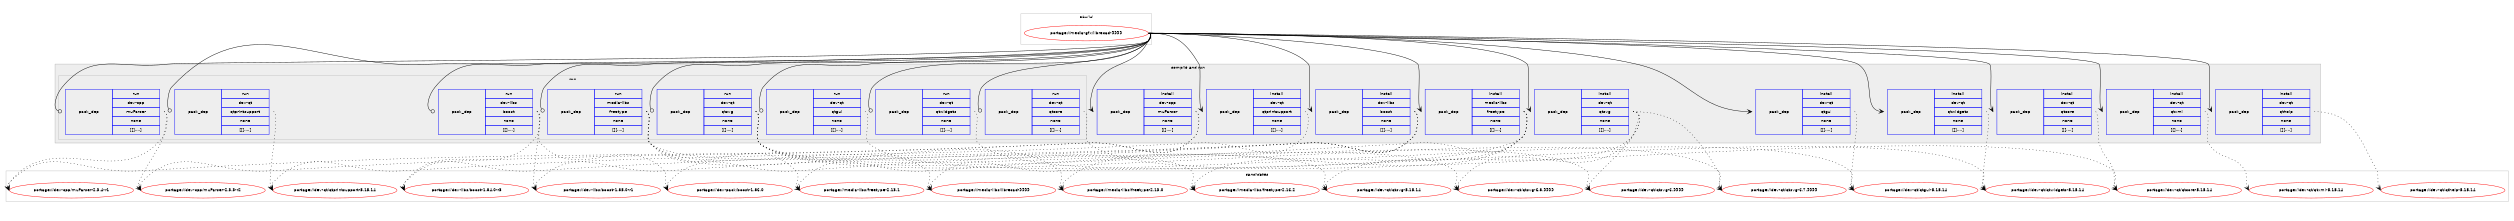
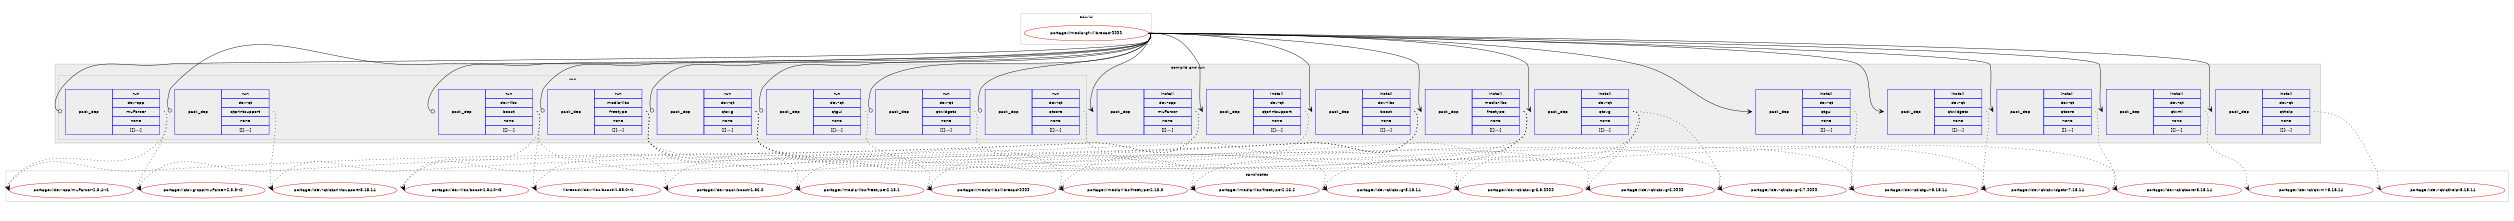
  digraph {
    compound=true
    concentrate=true
    fontname=Helvetica
    fontsize=10
    newrank=true
    rankdir=TB
    ranksep=1.5
    node [color=red fontname=Helvetica fontsize=10]
    edge [arrowhead=vee headport=w style=dotted tailport=e weight=100]
    n1 [label="portage://media-gfx/librecad-9999" width=4]
    n2 [color=blue label=<<TABLE BORDER="0" CELLBORDER="1" CELLSPACING="0" CELLPADDING="4" WIDTH="220"><TR><TD ROWSPAN="6" CELLPADDING="30">pack_dep</TD></TR><TR><TD WIDTH="110">install</TD></TR><TR><TD>dev-cpp</TD></TR><TR><TD>muParser</TD></TR><TR><TD>none</TD></TR><TR><TD>[[],,,,]</TD></TR></TABLE>> shape=none]
    n3 [color=blue label=<<TABLE BORDER="0" CELLBORDER="1" CELLSPACING="0" CELLPADDING="4" WIDTH="220"><TR><TD ROWSPAN="6" CELLPADDING="30">pack_dep</TD></TR><TR><TD WIDTH="110">install</TD></TR><TR><TD>dev-libs</TD></TR><TR><TD>boost</TD></TR><TR><TD>none</TD></TR><TR><TD>[[],,,,]</TD></TR></TABLE>> shape=none]
    n4 [color=blue label=<<TABLE BORDER="0" CELLBORDER="1" CELLSPACING="0" CELLPADDING="4" WIDTH="220"><TR><TD ROWSPAN="6" CELLPADDING="30">pack_dep</TD></TR><TR><TD WIDTH="110">install</TD></TR><TR><TD>dev-qt</TD></TR><TR><TD>qtcore</TD></TR><TR><TD>none</TD></TR><TR><TD>[[],,,,]</TD></TR></TABLE>> shape=none]
    n5 [color=blue label=<<TABLE BORDER="0" CELLBORDER="1" CELLSPACING="0" CELLPADDING="4" WIDTH="220"><TR><TD ROWSPAN="6" CELLPADDING="30">pack_dep</TD></TR><TR><TD WIDTH="110">install</TD></TR><TR><TD>dev-qt</TD></TR><TR><TD>qtgui</TD></TR><TR><TD>none</TD></TR><TR><TD>[[],,,,]</TD></TR></TABLE>> shape=none]
    n6 [color=blue label=<<TABLE BORDER="0" CELLBORDER="1" CELLSPACING="0" CELLPADDING="4" WIDTH="220"><TR><TD ROWSPAN="6" CELLPADDING="30">pack_dep</TD></TR><TR><TD WIDTH="110">install</TD></TR><TR><TD>dev-qt</TD></TR><TR><TD>qthelp</TD></TR><TR><TD>none</TD></TR><TR><TD>[[],,,,]</TD></TR></TABLE>> shape=none]
    n7 [color=blue label=<<TABLE BORDER="0" CELLBORDER="1" CELLSPACING="0" CELLPADDING="4" WIDTH="220"><TR><TD ROWSPAN="6" CELLPADDING="30">pack_dep</TD></TR><TR><TD WIDTH="110">install</TD></TR><TR><TD>dev-qt</TD></TR><TR><TD>qtprintsupport</TD></TR><TR><TD>none</TD></TR><TR><TD>[[],,,,]</TD></TR></TABLE>> shape=none]
    n8 [color=blue label=<<TABLE BORDER="0" CELLBORDER="1" CELLSPACING="0" CELLPADDING="4" WIDTH="220"><TR><TD ROWSPAN="6" CELLPADDING="30">pack_dep</TD></TR><TR><TD WIDTH="110">install</TD></TR><TR><TD>dev-qt</TD></TR><TR><TD>qtsvg</TD></TR><TR><TD>none</TD></TR><TR><TD>[[],,,,]</TD></TR></TABLE>> shape=none]
    n9 [color=blue label=<<TABLE BORDER="0" CELLBORDER="1" CELLSPACING="0" CELLPADDING="4" WIDTH="220"><TR><TD ROWSPAN="6" CELLPADDING="30">pack_dep</TD></TR><TR><TD WIDTH="110">install</TD></TR><TR><TD>dev-qt</TD></TR><TR><TD>qtwidgets</TD></TR><TR><TD>none</TD></TR><TR><TD>[[],,,,]</TD></TR></TABLE>> shape=none]
    n10 [color=blue label=<<TABLE BORDER="0" CELLBORDER="1" CELLSPACING="0" CELLPADDING="4" WIDTH="220"><TR><TD ROWSPAN="6" CELLPADDING="30">pack_dep</TD></TR><TR><TD WIDTH="110">install</TD></TR><TR><TD>dev-qt</TD></TR><TR><TD>qtxml</TD></TR><TR><TD>none</TD></TR><TR><TD>[[],,,,]</TD></TR></TABLE>> shape=none]
    n11 [color=blue label=<<TABLE BORDER="0" CELLBORDER="1" CELLSPACING="0" CELLPADDING="4" WIDTH="220"><TR><TD ROWSPAN="6" CELLPADDING="30">pack_dep</TD></TR><TR><TD WIDTH="110">install</TD></TR><TR><TD>media-libs</TD></TR><TR><TD>freetype</TD></TR><TR><TD>none</TD></TR><TR><TD>[[],,,,]</TD></TR></TABLE>> shape=none]
    n12 [color=blue label=<<TABLE BORDER="0" CELLBORDER="1" CELLSPACING="0" CELLPADDING="4" WIDTH="220"><TR><TD ROWSPAN="6" CELLPADDING="30">pack_dep</TD></TR><TR><TD WIDTH="110">run</TD></TR><TR><TD>dev-cpp</TD></TR><TR><TD>muParser</TD></TR><TR><TD>none</TD></TR><TR><TD>[[],,,,]</TD></TR></TABLE>> shape=none]
    n13 [color=blue label=<<TABLE BORDER="0" CELLBORDER="1" CELLSPACING="0" CELLPADDING="4" WIDTH="220"><TR><TD ROWSPAN="6" CELLPADDING="30">pack_dep</TD></TR><TR><TD WIDTH="110">run</TD></TR><TR><TD>dev-libs</TD></TR><TR><TD>boost</TD></TR><TR><TD>none</TD></TR><TR><TD>[[],,,,]</TD></TR></TABLE>> shape=none]
    n14 [color=blue label=<<TABLE BORDER="0" CELLBORDER="1" CELLSPACING="0" CELLPADDING="4" WIDTH="220"><TR><TD ROWSPAN="6" CELLPADDING="30">pack_dep</TD></TR><TR><TD WIDTH="110">run</TD></TR><TR><TD>dev-qt</TD></TR><TR><TD>qtcore</TD></TR><TR><TD>none</TD></TR><TR><TD>[[],,,,]</TD></TR></TABLE>> shape=none]
    n15 [color=blue label=<<TABLE BORDER="0" CELLBORDER="1" CELLSPACING="0" CELLPADDING="4" WIDTH="220"><TR><TD ROWSPAN="6" CELLPADDING="30">pack_dep</TD></TR><TR><TD WIDTH="110">run</TD></TR><TR><TD>dev-qt</TD></TR><TR><TD>qtgui</TD></TR><TR><TD>none</TD></TR><TR><TD>[[],,,,]</TD></TR></TABLE>> shape=none]
    n16 [color=blue label=<<TABLE BORDER="0" CELLBORDER="1" CELLSPACING="0" CELLPADDING="4" WIDTH="220"><TR><TD ROWSPAN="6" CELLPADDING="30">pack_dep</TD></TR><TR><TD WIDTH="110">run</TD></TR><TR><TD>dev-qt</TD></TR><TR><TD>qtprintsupport</TD></TR><TR><TD>none</TD></TR><TR><TD>[[],,,,]</TD></TR></TABLE>> shape=none]
    n17 [color=blue label=<<TABLE BORDER="0" CELLBORDER="1" CELLSPACING="0" CELLPADDING="4" WIDTH="220"><TR><TD ROWSPAN="6" CELLPADDING="30">pack_dep</TD></TR><TR><TD WIDTH="110">run</TD></TR><TR><TD>dev-qt</TD></TR><TR><TD>qtsvg</TD></TR><TR><TD>none</TD></TR><TR><TD>[[],,,,]</TD></TR></TABLE>> shape=none]
    n18 [color=blue label=<<TABLE BORDER="0" CELLBORDER="1" CELLSPACING="0" CELLPADDING="4" WIDTH="220"><TR><TD ROWSPAN="6" CELLPADDING="30">pack_dep</TD></TR><TR><TD WIDTH="110">run</TD></TR><TR><TD>dev-qt</TD></TR><TR><TD>qtwidgets</TD></TR><TR><TD>none</TD></TR><TR><TD>[[],,,,]</TD></TR></TABLE>> shape=none]
    n19 [color=blue label=<<TABLE BORDER="0" CELLBORDER="1" CELLSPACING="0" CELLPADDING="4" WIDTH="220"><TR><TD ROWSPAN="6" CELLPADDING="30">pack_dep</TD></TR><TR><TD WIDTH="110">run</TD></TR><TR><TD>media-libs</TD></TR><TR><TD>freetype</TD></TR><TR><TD>none</TD></TR><TR><TD>[[],,,,]</TD></TR></TABLE>> shape=none]
    n20 [label="portage://dev-pack/boost-1.86.0" width=4]
-   n21 [label="portage://dev-libs/boost-1.85.0-r1" width=4]
+   n21 [label="librecad://dev-libs/boost-1.85.0-r1" width=4]
    n22 [label="portage://dev-libs/boost-1.84.0-r3" width=4]
    n23 [label="portage://dev-cpp/muParser-2.3.4-r1" width=4]
-   n24 [label="portage://dev-cpp/muParser-2.3.3-r2" width=4]
+   n24 [label="portage://qtsvg-cpp/muParser-2.3.3-r2" width=4]
    n25 [label="portage://dev-qt/qtcore-5.15.14" width=4]
    n26 [label="portage://dev-qt/qtgui-5.15.14" width=4]
    n27 [label="portage://dev-qt/qthelp-5.15.14" width=4]
    n28 [label="portage://dev-qt/qtprintsupport-5.15.14" width=4]
    n29 [label="portage://dev-qt/qtsvg-6.9999" width=4]
    n30 [label="portage://dev-qt/qtsvg-6.8.9999" width=4]
    n31 [label="portage://dev-qt/qtsvg-6.7.9999" width=4]
    n32 [label="portage://dev-qt/qtsvg-5.15.14" width=4]
-   n33 [label="portage://dev-qt/qtwidgets-5.15.14" width=4]
+   n33 [label="portage://dev-qt/qtwidgets-7.15.14" width=4]
    n34 [label="portage://media-libs/librecad-9999" width=4]
    n35 [label="portage://media-libs/freetype-2.13.1" width=4]
    n36 [label="portage://media-libs/freetype-2.16.2" width=4]
    n37 [label="portage://media-libs/freetype-2.13.0" width=4]
    n38 [label="portage://dev-qt/qtxml-5.15.14" width=4]
    subgraph cluster_1 {
      color=gray
      label=<<i>ebuild</i>>
      n1
    }
    subgraph cluster_2 {
      color=gray
      label=<<i>dependencies</i>>
      subgraph cluster_3 {
        color=gray
        fillcolor="#eeeeee"
        label=<<i>compile</i>>
        style=filled
        subgraph sub_4 {
          color=gray
          fillcolor="#eeeeee"
          label=<<i>compile</i>>
          style=filled
          n2
        }
        subgraph sub_5 {
          color=gray
          fillcolor="#eeeeee"
          label=<<i>compile</i>>
          style=filled
          n3
        }
        subgraph sub_6 {
          color=gray
          fillcolor="#eeeeee"
          label=<<i>compile</i>>
          style=filled
          n4
        }
        subgraph sub_7 {
          color=gray
          fillcolor="#eeeeee"
          label=<<i>compile</i>>
          style=filled
          n5
        }
        subgraph sub_8 {
          color=gray
          fillcolor="#eeeeee"
          label=<<i>compile</i>>
          style=filled
          n6
        }
        subgraph sub_9 {
          color=gray
          fillcolor="#eeeeee"
          label=<<i>compile</i>>
          style=filled
          n7
        }
        subgraph sub_10 {
          color=gray
          fillcolor="#eeeeee"
          label=<<i>compile</i>>
          style=filled
          n8
        }
        subgraph sub_11 {
          color=gray
          fillcolor="#eeeeee"
          label=<<i>compile</i>>
          style=filled
          n9
        }
        subgraph sub_12 {
          color=gray
          fillcolor="#eeeeee"
          label=<<i>compile</i>>
          style=filled
          n10
        }
        subgraph sub_13 {
          color=gray
          fillcolor="#eeeeee"
          label=<<i>compile</i>>
          style=filled
          n11
        }
      }
      subgraph cluster_14 {
        color=gray
        fillcolor="#eeeeee"
        label=<<i>compile and run</i>>
        style=filled
      }
      subgraph cluster_15 {
        color=gray
        fillcolor="#eeeeee"
        label=<<i>run</i>>
        style=filled
        subgraph sub_16 {
          color=gray
          fillcolor="#eeeeee"
          label=<<i>run</i>>
          style=filled
          n12
        }
        subgraph sub_17 {
          color=gray
          fillcolor="#eeeeee"
          label=<<i>run</i>>
          style=filled
          n13
        }
        subgraph sub_18 {
          color=gray
          fillcolor="#eeeeee"
          label=<<i>run</i>>
          style=filled
          n14
        }
        subgraph sub_19 {
          color=gray
          fillcolor="#eeeeee"
          label=<<i>run</i>>
          style=filled
          n15
        }
        subgraph sub_20 {
          color=gray
          fillcolor="#eeeeee"
          label=<<i>run</i>>
          style=filled
          n16
        }
        subgraph sub_21 {
          color=gray
          fillcolor="#eeeeee"
          label=<<i>run</i>>
          style=filled
          n17
        }
        subgraph sub_22 {
          color=gray
          fillcolor="#eeeeee"
          label=<<i>run</i>>
          style=filled
          n18
        }
        subgraph sub_23 {
          color=gray
          fillcolor="#eeeeee"
          label=<<i>run</i>>
          style=filled
          n19
        }
      }
    }
    subgraph cluster_24 {
      color=gray
      label=<<i>candidates</i>>
      rank=same
      subgraph sub_25 {
        color=black
        label=<<i>candidates</i>>
        nodesep=1
        rank=same
        n29
        n30
        n31
        n32
      }
      subgraph sub_26 {
        color=black
        label=<<i>candidates</i>>
        nodesep=1
        rank=same
        n20
        n21
        n22
      }
      subgraph sub_27 {
        color=black
        label=<<i>candidates</i>>
        nodesep=1
        rank=same
        n23
        n24
      }
      subgraph sub_28 {
        color=black
        label=<<i>candidates</i>>
        nodesep=1
        rank=same
        n25
      }
      subgraph sub_29 {
        color=black
        label=<<i>candidates</i>>
        nodesep=1
        rank=same
        n26
      }
      subgraph sub_30 {
        color=black
        label=<<i>candidates</i>>
        nodesep=1
        rank=same
        n27
      }
      subgraph sub_31 {
        color=black
        label=<<i>candidates</i>>
        nodesep=1
        rank=same
        n28
      }
      subgraph sub_32 {
        color=black
        label=<<i>candidates</i>>
        nodesep=1
        rank=same
        n29
        n30
        n31
        n32
      }
      subgraph sub_33 {
        color=black
        label=<<i>candidates</i>>
        nodesep=1
        rank=same
        n33
      }
      subgraph sub_34 {
        color=black
        label=<<i>candidates</i>>
        nodesep=1
        rank=same
        n34
        n35
        n36
        n37
      }
      subgraph sub_35 {
        color=black
        label=<<i>candidates</i>>
        nodesep=1
        rank=same
        n38
      }
      subgraph sub_36 {
        color=black
        label=<<i>candidates</i>>
        nodesep=1
        rank=same
        n23
        n24
      }
      subgraph sub_37 {
        color=black
        label=<<i>candidates</i>>
        nodesep=1
        rank=same
        n20
        n21
        n22
      }
      subgraph sub_38 {
        color=black
        label=<<i>candidates</i>>
        nodesep=1
        rank=same
        n25
      }
      subgraph sub_39 {
        color=black
        label=<<i>candidates</i>>
        nodesep=1
        rank=same
        n26
      }
      subgraph sub_40 {
        color=black
        label=<<i>candidates</i>>
        nodesep=1
        rank=same
        n28
      }
      subgraph sub_41 {
        color=black
        label=<<i>candidates</i>>
        nodesep=1
        rank=same
        n33
      }
      subgraph sub_42 {
        color=black
        label=<<i>candidates</i>>
        nodesep=1
        rank=same
        n34
        n35
        n36
        n37
      }
    }
    n1 -> n2 [style=solid weight=20]
    n1 -> n3 [style=solid weight=20]
    n1 -> n4 [style=solid weight=20]
    n1 -> n5 [style=solid weight=20]
    n1 -> n6 [style=solid weight=20]
    n1 -> n7 [style=solid weight=20]
    n1 -> n8 [style=solid weight=20]
    n1 -> n9 [style=solid weight=20]
    n1 -> n10 [style=solid weight=20]
    n1 -> n11 [style=solid weight=20]
    n1 -> n12 [arrowhead=odot style=solid weight=20]
    n1 -> n13 [arrowhead=odot style=solid weight=20]
    n1 -> n14 [arrowhead=odot style=solid weight=20]
    n1 -> n15 [arrowhead=odot style=solid weight=20]
    n1 -> n16 [arrowhead=odot style=solid weight=20]
    n1 -> n17 [arrowhead=odot style=solid weight=20]
    n1 -> n18 [arrowhead=odot style=solid weight=20]
    n1 -> n19 [arrowhead=odot style=solid weight=20]
    n2 -> n23
    n2 -> n24
    n3 -> n20
    n3 -> n21
    n3 -> n22
    n4 -> n25
    n5 -> n26
    n6 -> n27
    n7 -> n28
    n8 -> n29
    n8 -> n30
    n8 -> n31
    n8 -> n32
    n9 -> n33
    n10 -> n38
    n11 -> n34
    n11 -> n35
    n11 -> n36
    n11 -> n37
    n12 -> n23
    n12 -> n24
    n13 -> n20
    n13 -> n21
    n13 -> n22
    n14 -> n25
    n15 -> n26
    n16 -> n28
    n17 -> n29
    n17 -> n30
    n17 -> n31
    n17 -> n32
    n18 -> n33
    n19 -> n34
    n19 -> n35
    n19 -> n36
    n19 -> n37
  }
